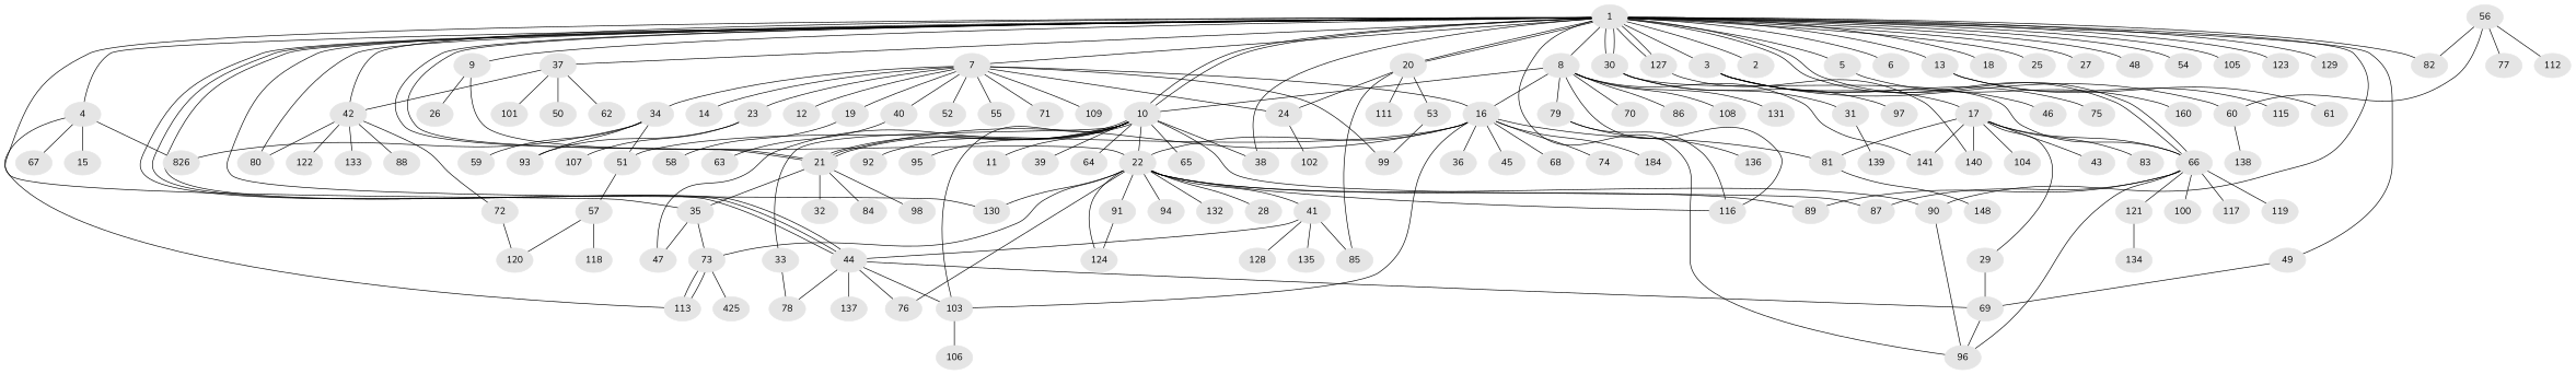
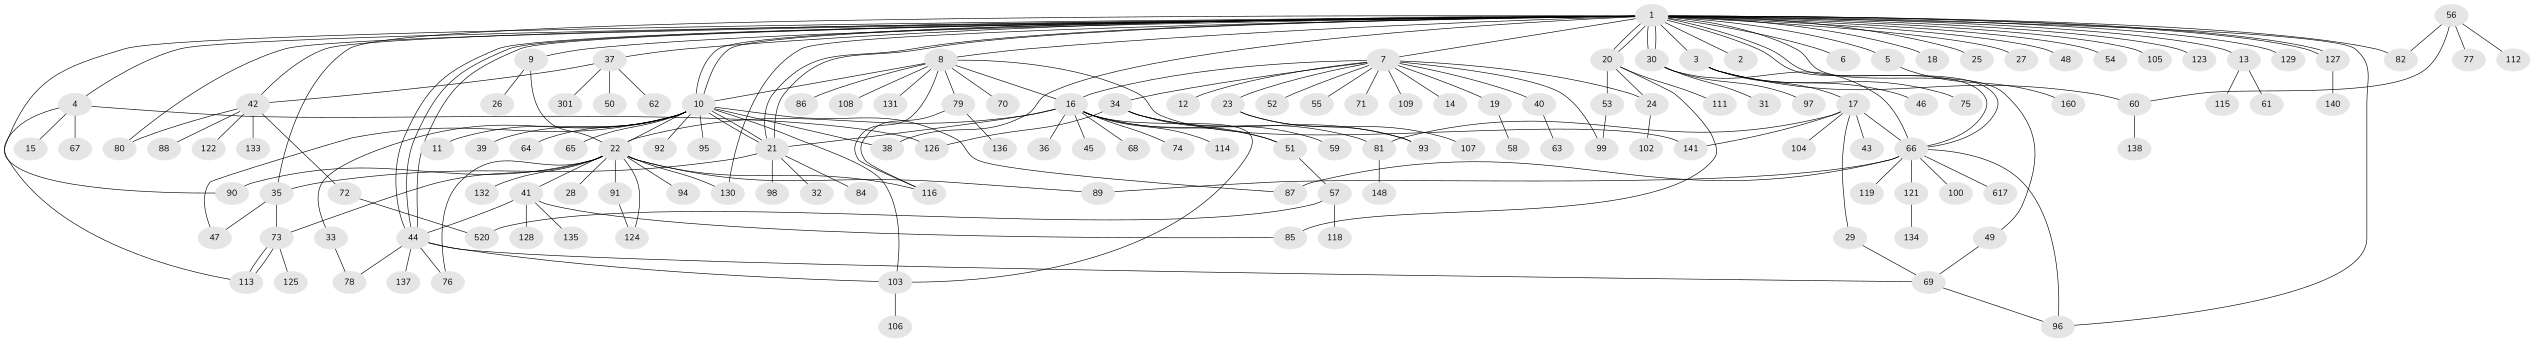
  graph {
    fontname=Nunito
    node [color=gray90 fontname=Nunito style=filled]
    edge [fontname=Nunito]
    1
    2
    3
    4
    5
    6
    7
    8
    9
    10
    13
    18
    20
    21
    25
    27
    30
    35
    37
    38
    42
    44
    48
    49
    54
    66
    80
    82
    90
    96
    105
    123
    127
    129
    130
    17
    46
    60
    75
    15
    67
    113
-   126 [label=826]
+   126
    n44 [label=160]
    12
    14
    16
    19
    23
    24
    34
    40
    52
    55
    71
    99
    109
    70
    79
    86
    108
    116
    131
    141
    22
    26
    11
    33
    39
    47
    64
    65
    87
    92
    95
    103
    61
    115
    53
    85
    111
    32
    84
    98
    31
    97
    73
    50
    62
-   101
+   101 [label=301]
    72
    88
    122
    133
    76
    69
    78
    137
    89
    100
-   117
+   117 [label=617]
    119
    121
    140
    81
    29
    43
-   83
    104
    138
    36
    45
    51
    68
    74
-   114 [label=184]
+   114
    58
    93
    107
    102
    59
    63
    136
    28
    41
    91
    94
    132
    124
    106
    57
    n132 [label=148]
    128
    135
    56
    77
    112
-   125 [label=425]
-   139
-   120
+   125
+   120 [label=520]
    118
    134
    1 -- 2
    1 -- 3
    1 -- 4
    1 -- 5
    1 -- 6
    1 -- 7
    1 -- 8
    1 -- 9
    1 -- 10
    1 -- 10
    1 -- 13
    1 -- 18
    1 -- 20
    1 -- 20
    1 -- 21
    1 -- 21
    1 -- 25
    1 -- 27
    1 -- 30
    1 -- 30
    1 -- 35
    1 -- 37
    1 -- 38
    1 -- 42
    1 -- 44
    1 -- 44
    1 -- 44
    1 -- 48
    1 -- 49
    1 -- 54
    1 -- 66
    1 -- 66
    1 -- 80
    1 -- 82
    1 -- 90
    1 -- 96
    1 -- 105
    1 -- 123
    1 -- 127
    1 -- 127
    1 -- 129
    1 -- 130
    3 -- 17
    3 -- 46
    3 -- 60
    3 -- 75
    4 -- 15
    4 -- 67
    4 -- 113
    4 -- 126
    5 -- n44
    7 -- 12
    7 -- 14
    7 -- 16
    7 -- 19
    7 -- 23
    7 -- 24
    7 -- 34
    7 -- 40
    7 -- 52
    7 -- 55
    7 -- 71
    7 -- 99
    7 -- 109
    8 -- 10
    8 -- 16
    8 -- 70
    8 -- 79
    8 -- 86
    8 -- 108
    8 -- 116
    8 -- 131
    8 -- 141
    9 -- 22
    9 -- 26
    10 -- 21
    10 -- 21
    10 -- 38
    10 -- 22
    10 -- 11
    10 -- 33
    10 -- 39
    10 -- 47
    10 -- 64
    10 -- 65
    10 -- 87
    10 -- 92
    10 -- 95
    10 -- 103
    13 -- 61
    13 -- 115
    20 -- 24
    20 -- 53
    20 -- 85
    20 -- 111
    21 -- 35
    21 -- 32
    21 -- 84
    21 -- 98
    30 -- 66
    30 -- 31
    30 -- 97
    35 -- 47
    35 -- 73
    37 -- 42
    37 -- 50
    37 -- 62
    37 -- 101
    42 -- 80
    42 -- 72
    42 -- 88
    42 -- 122
    42 -- 133
    44 -- 103
    44 -- 76
    44 -- 69
    44 -- 78
    44 -- 137
    49 -- 69
    66 -- 96
    66 -- 87
    66 -- 89
    66 -- 100
    66 -- 117
    66 -- 119
    66 -- 121
-   90 -- 96
    127 -- 140
    17 -- 66
    17 -- 141
-   17 -- 140
    17 -- 81
    17 -- 29
    17 -- 43
-   17 -- 83
    17 -- 104
    60 -- 138
    16 -- 21
    16 -- 22
    16 -- 103
    16 -- 81
    16 -- 36
    16 -- 45
    16 -- 51
    16 -- 68
    16 -- 74
    16 -- 114
    19 -- 58
    23 -- 93
    23 -- 107
    24 -- 102
    34 -- 126
    34 -- 51
    34 -- 93
    34 -- 59
    40 -- 63
    79 -- 116
    79 -- 136
    22 -- 90
    22 -- 130
    22 -- 116
    22 -- 73
    22 -- 76
    22 -- 89
    22 -- 28
    22 -- 41
    22 -- 91
    22 -- 94
    22 -- 132
    22 -- 124
    33 -- 78
    103 -- 106
    53 -- 99
-   31 -- 139
    73 -- 113
    73 -- 113
    73 -- 125
    72 -- 120
    69 -- 96
    121 -- 134
    81 -- n132
    29 -- 69
    51 -- 57
    41 -- 44
    41 -- 85
    41 -- 128
    41 -- 135
    91 -- 124
    57 -- 120
    57 -- 118
    56 -- 82
    56 -- 60
    56 -- 77
    56 -- 112
  }
